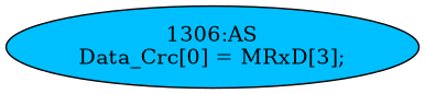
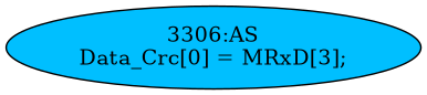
  strict digraph {
    fontname="DejaVu Serif"
-   n1 [ast="<pyverilog.vparser.ast.Assign object at 0x7fb430332790>" def_var="['Data_Crc']" fillcolor=deepskyblue label="1306:AS\nData_Crc[0] = MRxD[3];" statements="[]" style=filled typ=Assign use_var="['MRxD']" fontname="DejaVu Serif"]
+   n1 [ast="<pyverilog.vparser.ast.Assign object at 0x7fb430332790>" def_var="['Data_Crc']" fillcolor=deepskyblue label="3306:AS\nData_Crc[0] = MRxD[3];" statements="[]" style=filled typ=Assign use_var="['MRxD']" fontname="DejaVu Serif"]
  }
